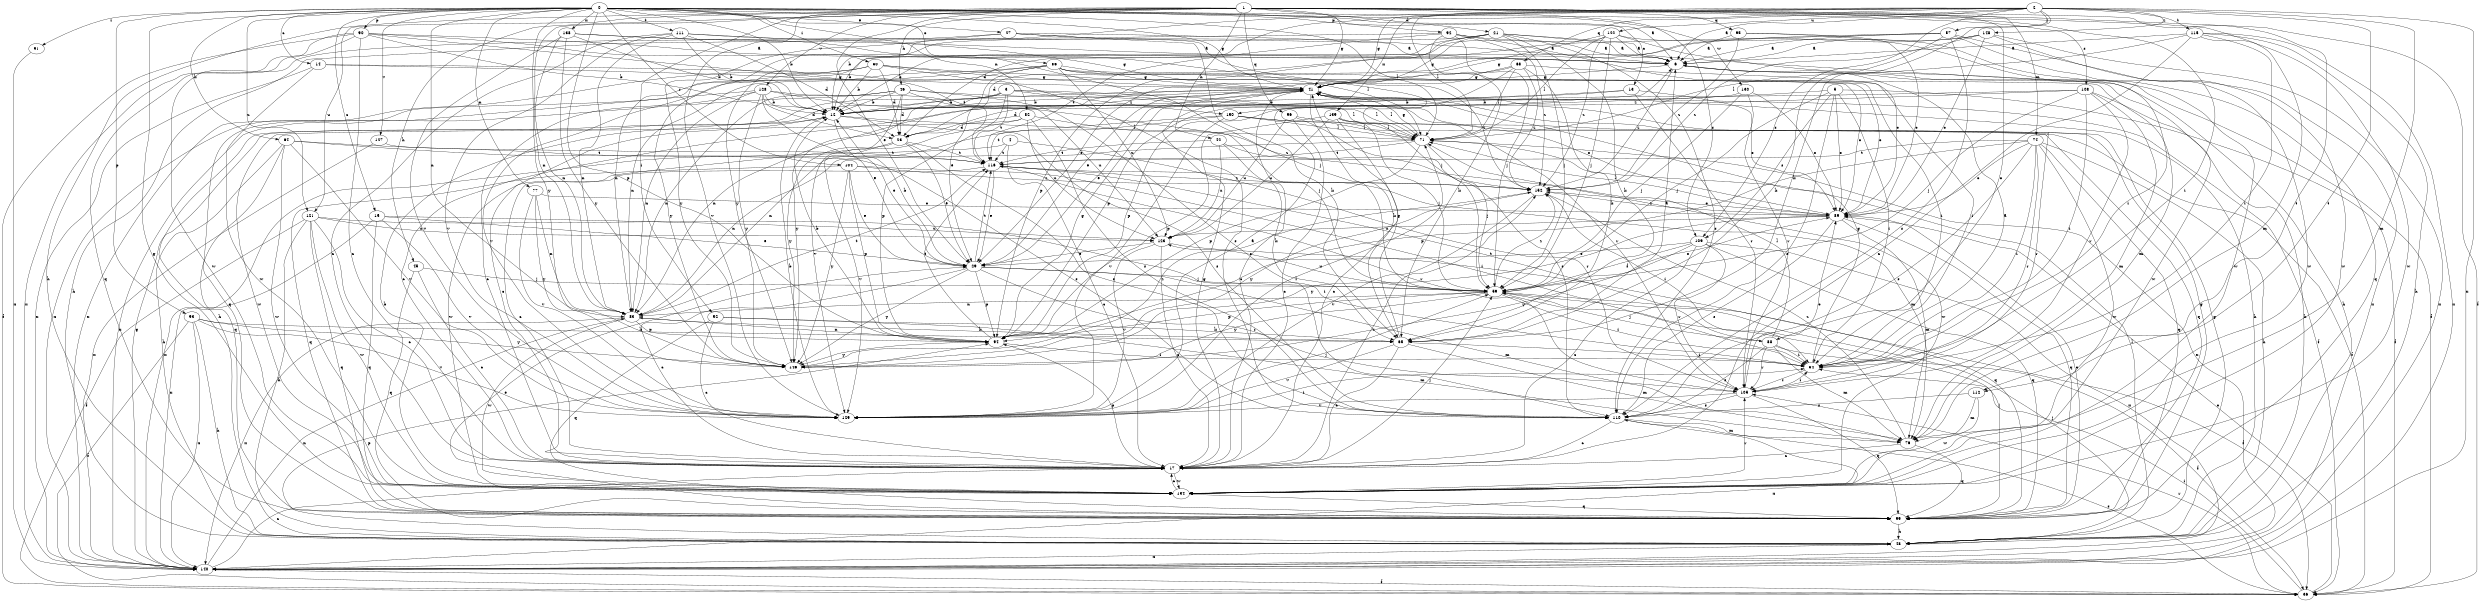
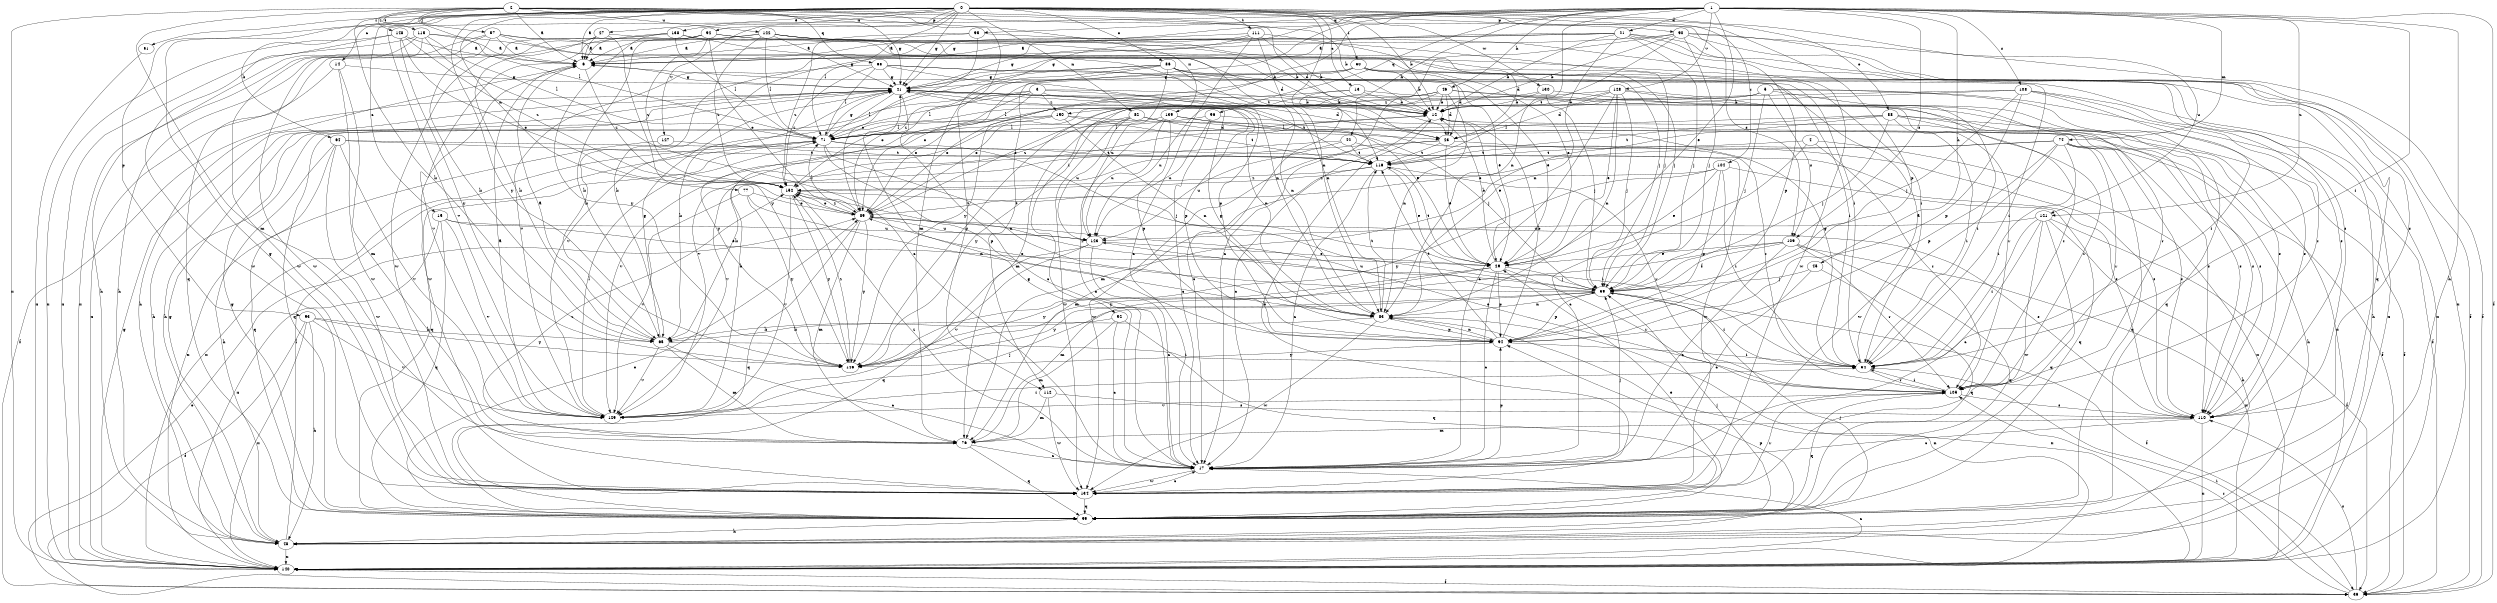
  strict digraph {
    fontname="DejaVu Serif"
    node [fontname="DejaVu Serif"]
    edge [fontname="DejaVu Serif"]
    0
    6
    12
    13
    14
    15
    27
    41
    50
    51
    64
    71
    77
    82
    83
    86
    88
    90
    92
    93
    94
    104
    111
    121
    127
    130
    134
    138
    146
    48
    152
    29
    17
    110
    89
    105
    76
    140
    129
    99
    123
    65
    59
    36
    23
    116
    54
    1
    21
    42
    45
    46
    52
    74
    95
    96
    108
    109
    112
    128
    2
    57
    n63 [label=68]
    115
    122
    139
    148
    3
    150
    4
    5
    0 -> 6 [label=a]
    0 -> 12 [label=b]
    0 -> 13 [label=c]
    0 -> 14 [label=c]
    0 -> 15 [label=c]
    0 -> 27 [label=e]
    0 -> 41 [label=g]
    0 -> 50 [label=i]
    0 -> 51 [label=i]
    0 -> 64 [label=k]
    0 -> 71 [label=l]
    0 -> 77 [label=n]
    0 -> 82 [label=n]
    0 -> 83 [label=n]
    0 -> 86 [label=o]
    0 -> 88 [label=o]
    0 -> 90 [label=p]
    0 -> 92 [label=p]
    0 -> 93 [label=p]
    0 -> 94 [label=p]
    0 -> 104 [label=r]
    0 -> 111 [label=t]
    0 -> 121 [label=u]
    0 -> 127 [label=v]
    0 -> 130 [label=w]
    0 -> 134 [label=g]
    0 -> 138 [label=x]
    0 -> 146 [label=y]
    6 -> 41 [label=g]
    6 -> 134 [label=w]
    6 -> 48 [label=h]
    6 -> 152 [label=z]
    12 -> 71 [label=l]
    12 -> 29 [label=e]
    12 -> 17 [label=c]
    12 -> 110 [label=s]
    13 -> 12 [label=b]
    13 -> 17 [label=c]
    13 -> 89 [label=o]
    13 -> 105 [label=r]
    14 -> 41 [label=g]
    14 -> 134 [label=w]
    14 -> 76 [label=m]
    14 -> 140 [label=x]
    15 -> 29 [label=e]
    15 -> 140 [label=x]
    15 -> 129 [label=v]
    15 -> 99 [label=q]
    15 -> 123 [label=u]
    27 -> 6 [label=a]
    27 -> 134 [label=w]
    27 -> 146 [label=y]
    27 -> 65 [label=k]
    27 -> 59 [label=j]
    41 -> 12 [label=b]
    41 -> 71 [label=l]
    41 -> 83 [label=n]
    41 -> 48 [label=h]
    41 -> 29 [label=e]
    41 -> 17 [label=c]
    41 -> 65 [label=k]
    41 -> 36 [label=f]
    41 -> 23 [label=d]
    50 -> 12 [label=b]
    50 -> 41 [label=g]
    50 -> 146 [label=y]
    50 -> 110 [label=s]
    50 -> 89 [label=o]
    50 -> 140 [label=x]
    50 -> 23 [label=d]
    51 -> 140 [label=x]
    64 -> 134 [label=w]
    64 -> 48 [label=h]
    64 -> 110 [label=s]
    64 -> 129 [label=v]
    64 -> 99 [label=q]
    64 -> 116 [label=t]
    71 -> 41 [label=g]
    71 -> 83 [label=n]
    71 -> 94 [label=p]
    71 -> 140 [label=x]
+   71 -> 99 [label=q]
    71 -> 59 [label=j]
    71 -> 116 [label=t]
    77 -> 83 [label=n]
    77 -> 146 [label=y]
    77 -> 89 [label=o]
    77 -> 129 [label=v]
    82 -> 134 [label=w]
    82 -> 146 [label=y]
    82 -> 152 [label=z]
    82 -> 110 [label=s]
    82 -> 123 [label=u]
    82 -> 23 [label=d]
    83 -> 94 [label=p]
    83 -> 134 [label=w]
    83 -> 140 [label=x]
    83 -> 65 [label=k]
    83 -> 116 [label=t]
    86 -> 41 [label=g]
    86 -> 83 [label=n]
    86 -> 152 [label=z]
    86 -> 29 [label=e]
    86 -> 89 [label=o]
    86 -> 140 [label=x]
    86 -> 129 [label=v]
    86 -> 123 [label=u]
    86 -> 54 [label=i]
    88 -> 71 [label=l]
    88 -> 110 [label=s]
    88 -> 105 [label=r]
    88 -> 76 [label=m]
-   59 -> 88 [label=j]
+   88 -> 59 [label=j]
    88 -> 36 [label=f]
    88 -> 116 [label=t]
    88 -> 54 [label=i]
    90 -> 6 [label=a]
    90 -> 12 [label=b]
    90 -> 17 [label=c]
    90 -> 140 [label=x]
    90 -> 99 [label=q]
    90 -> 59 [label=j]
    90 -> 36 [label=f]
    90 -> 116 [label=t]
    92 -> 6 [label=a]
    92 -> 48 [label=h]
    92 -> 152 [label=z]
    92 -> 89 [label=o]
    92 -> 65 [label=k]
    92 -> 59 [label=j]
    92 -> 116 [label=t]
    93 -> 146 [label=y]
    93 -> 48 [label=h]
    93 -> 140 [label=x]
    93 -> 129 [label=v]
    93 -> 65 [label=k]
    93 -> 36 [label=f]
    94 -> 12 [label=b]
    94 -> 41 [label=g]
    94 -> 83 [label=n]
    94 -> 146 [label=y]
    94 -> 116 [label=t]
    94 -> 54 [label=i]
    104 -> 94 [label=p]
    104 -> 146 [label=y]
    104 -> 152 [label=z]
    104 -> 29 [label=e]
    104 -> 99 [label=q]
    104 -> 54 [label=i]
    111 -> 6 [label=a]
    111 -> 12 [label=b]
    111 -> 41 [label=g]
    111 -> 83 [label=n]
    111 -> 17 [label=c]
    111 -> 129 [label=v]
    111 -> 23 [label=d]
    121 -> 134 [label=w]
    121 -> 48 [label=h]
    121 -> 17 [label=c]
    121 -> 99 [label=q]
    121 -> 123 [label=u]
    121 -> 36 [label=f]
    121 -> 54 [label=i]
    127 -> 140 [label=x]
    127 -> 116 [label=t]
    130 -> 12 [label=b]
    130 -> 89 [label=o]
    130 -> 105 [label=r]
    130 -> 59 [label=j]
    134 -> 12 [label=b]
    134 -> 17 [label=c]
    134 -> 105 [label=r]
    134 -> 99 [label=q]
    138 -> 6 [label=a]
    138 -> 12 [label=b]
    138 -> 71 [label=l]
    138 -> 83 [label=n]
    138 -> 146 [label=y]
    138 -> 129 [label=v]
    146 -> 152 [label=z]
    48 -> 41 [label=g]
    48 -> 71 [label=l]
    48 -> 94 [label=p]
    48 -> 140 [label=x]
    48 -> 59 [label=j]
    152 -> 146 [label=y]
    152 -> 89 [label=o]
    152 -> 129 [label=v]
    152 -> 54 [label=i]
    29 -> 12 [label=b]
    29 -> 94 [label=p]
    29 -> 146 [label=y]
    29 -> 17 [label=c]
    29 -> 105 [label=r]
    29 -> 76 [label=m]
    29 -> 59 [label=j]
    29 -> 116 [label=t]
    17 -> 41 [label=g]
    17 -> 94 [label=p]
    17 -> 134 [label=w]
    17 -> 152 [label=z]
    17 -> 59 [label=j]
    110 -> 17 [label=c]
    110 -> 76 [label=m]
    110 -> 140 [label=x]
    89 -> 71 [label=l]
    89 -> 146 [label=y]
    89 -> 152 [label=z]
    89 -> 110 [label=s]
    89 -> 76 [label=m]
    89 -> 99 [label=q]
    89 -> 123 [label=u]
    105 -> 110 [label=s]
    105 -> 89 [label=o]
    105 -> 129 [label=v]
    105 -> 99 [label=q]
    105 -> 54 [label=i]
    76 -> 152 [label=z]
    76 -> 17 [label=c]
    76 -> 99 [label=q]
    140 -> 41 [label=g]
    140 -> 83 [label=n]
    140 -> 17 [label=c]
    140 -> 36 [label=f]
    129 -> 6 [label=a]
    129 -> 12 [label=b]
    129 -> 71 [label=l]
    129 -> 59 [label=j]
    129 -> 54 [label=i]
    99 -> 41 [label=g]
    99 -> 48 [label=h]
    99 -> 29 [label=e]
    99 -> 89 [label=o]
    99 -> 59 [label=j]
    123 -> 29 [label=e]
    123 -> 17 [label=c]
    123 -> 129 [label=v]
    123 -> 99 [label=q]
    65 -> 6 [label=a]
    65 -> 41 [label=g]
    65 -> 17 [label=c]
    65 -> 76 [label=m]
    65 -> 129 [label=v]
    65 -> 54 [label=i]
    59 -> 83 [label=n]
    59 -> 94 [label=p]
    59 -> 146 [label=y]
    59 -> 152 [label=z]
    59 -> 89 [label=o]
    59 -> 123 [label=u]
    59 -> 36 [label=f]
    59 -> 54 [label=i]
    36 -> 110 [label=s]
    36 -> 89 [label=o]
    36 -> 105 [label=r]
    36 -> 54 [label=i]
    23 -> 134 [label=w]
    23 -> 29 [label=e]
    23 -> 110 [label=s]
    23 -> 129 [label=v]
    23 -> 116 [label=t]
    116 -> 152 [label=z]
    116 -> 29 [label=e]
    116 -> 17 [label=c]
    116 -> 105 [label=r]
    116 -> 76 [label=m]
    54 -> 6 [label=a]
    54 -> 41 [label=g]
    54 -> 105 [label=r]
    1 -> 41 [label=g]
    1 -> 83 [label=n]
    1 -> 121 [label=u]
    1 -> 48 [label=h]
    1 -> 29 [label=e]
    1 -> 76 [label=m]
    1 -> 129 [label=v]
    1 -> 36 [label=f]
    1 -> 54 [label=i]
    1 -> 21 [label=d]
    1 -> 42 [label=h]
    1 -> 45 [label=h]
    1 -> 46 [label=h]
    1 -> 52 [label=i]
    1 -> 74 [label=m]
    1 -> 95 [label=q]
    1 -> 96 [label=q]
    1 -> 108 [label=s]
    1 -> 109 [label=s]
    1 -> 112 [label=t]
    1 -> 128 [label=v]
    21 -> 6 [label=a]
    21 -> 12 [label=b]
    21 -> 41 [label=g]
    21 -> 83 [label=n]
    21 -> 94 [label=p]
    21 -> 110 [label=s]
    21 -> 65 [label=k]
    21 -> 59 [label=j]
    21 -> 36 [label=f]
    42 -> 134 [label=w]
    42 -> 123 [label=u]
    42 -> 65 [label=k]
    42 -> 116 [label=t]
    45 -> 17 [label=c]
    45 -> 99 [label=q]
    45 -> 59 [label=j]
    46 -> 12 [label=b]
    46 -> 71 [label=l]
    46 -> 83 [label=n]
    46 -> 110 [label=s]
    46 -> 140 [label=x]
    46 -> 129 [label=v]
    46 -> 123 [label=u]
    46 -> 23 [label=d]
    52 -> 17 [label=c]
    52 -> 76 [label=m]
    52 -> 99 [label=q]
    52 -> 65 [label=k]
    74 -> 94 [label=p]
    74 -> 134 [label=w]
    74 -> 48 [label=h]
    74 -> 110 [label=s]
    74 -> 89 [label=o]
    74 -> 105 [label=r]
    74 -> 99 [label=q]
    74 -> 116 [label=t]
    74 -> 54 [label=i]
    95 -> 6 [label=a]
    95 -> 134 [label=w]
    95 -> 152 [label=z]
    95 -> 89 [label=o]
    96 -> 71 [label=l]
    96 -> 17 [label=c]
    96 -> 110 [label=s]
    96 -> 123 [label=u]
    108 -> 12 [label=b]
    108 -> 94 [label=p]
    108 -> 48 [label=h]
    108 -> 105 [label=r]
    108 -> 76 [label=m]
    108 -> 59 [label=j]
    108 -> 54 [label=i]
    109 -> 146 [label=y]
    109 -> 29 [label=e]
    109 -> 17 [label=c]
    109 -> 105 [label=r]
    109 -> 140 [label=x]
    109 -> 99 [label=q]
    109 -> 59 [label=f]
    112 -> 134 [label=w]
    112 -> 110 [label=s]
    112 -> 76 [label=m]
    128 -> 12 [label=b]
    128 -> 83 [label=n]
    128 -> 146 [label=y]
    128 -> 29 [label=e]
    128 -> 17 [label=c]
    128 -> 105 [label=r]
    128 -> 99 [label=q]
    128 -> 59 [label=j]
    128 -> 23 [label=d]
    2 -> 6 [label=a]
    2 -> 12 [label=b]
    2 -> 41 [label=g]
    2 -> 71 [label=l]
    2 -> 76 [label=m]
    2 -> 140 [label=x]
    2 -> 65 [label=k]
    2 -> 23 [label=d]
    2 -> 109 [label=s]
    2 -> 112 [label=t]
    2 -> 57 [label=j]
    2 -> n63 [label=q]
    2 -> 115 [label=t]
    2 -> 122 [label=u]
    2 -> 139 [label=x]
    2 -> 148 [label=z]
    57 -> 6 [label=a]
    57 -> 134 [label=w]
    57 -> 29 [label=e]
    57 -> 110 [label=s]
    57 -> 140 [label=x]
    57 -> 65 [label=k]
    57 -> 23 [label=d]
    n63 -> 41 [label=g]
    n63 -> 71 [label=l]
    n63 -> 94 [label=p]
    n63 -> 152 [label=z]
    n63 -> 29 [label=e]
    n63 -> 65 [label=k]
    n63 -> 54 [label=i]
    115 -> 6 [label=a]
    115 -> 71 [label=l]
    115 -> 134 [label=w]
    115 -> 48 [label=h]
    115 -> 17 [label=c]
    115 -> 140 [label=x]
    115 -> 54 [label=i]
    122 -> 6 [label=a]
    122 -> 12 [label=b]
    122 -> 41 [label=g]
    122 -> 71 [label=l]
    122 -> 152 [label=z]
    122 -> 99 [label=q]
    122 -> 59 [label=j]
    122 -> 54 [label=i]
    139 -> 71 [label=l]
    139 -> 94 [label=p]
    139 -> 17 [label=c]
    139 -> 105 [label=r]
    139 -> 123 [label=u]
    139 -> 59 [label=j]
    148 -> 6 [label=a]
    148 -> 134 [label=w]
    148 -> 146 [label=y]
    148 -> 152 [label=z]
    148 -> 89 [label=o]
    148 -> 140 [label=x]
    3 -> 12 [label=b]
    3 -> 71 [label=l]
    3 -> 94 [label=p]
    3 -> 146 [label=y]
    3 -> 48 [label=h]
    3 -> 89 [label=o]
    3 -> 116 [label=t]
    3 -> 150 [label=z]
    150 -> 71 [label=l]
    150 -> 83 [label=n]
    150 -> 129 [label=v]
    150 -> 99 [label=q]
    150 -> 36 [label=f]
    150 -> 116 [label=t]
    4 -> 17 [label=c]
    4 -> 105 [label=r]
    4 -> 140 [label=x]
    4 -> 116 [label=t]
    5 -> 110 [label=s]
    5 -> 89 [label=o]
    5 -> 59 [label=j]
    5 -> 36 [label=f]
    5 -> 54 [label=i]
    5 -> 109 [label=s]
    5 -> 150 [label=z]
  }
